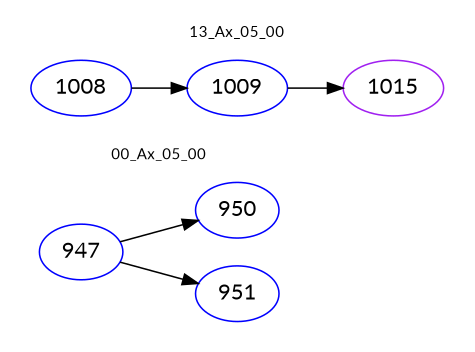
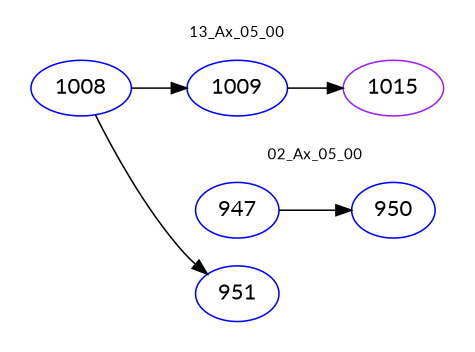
  digraph {
    fontname=Lato
    rankdir=LR
    node [color=blue fontname=Lato]
    edge [color=black fontname=Lato]
    n1 [label=947]
    n2 [label=951]
    n3 [label=950]
    n4 [label=1008]
    n5 [label=1009]
    n6 [color=purple label=1015]
    subgraph cluster_1 {
      color=white
      fontsize=10
-     label="00_Ax_05_00"
+     label="02_Ax_05_00"
      n1
      n2
      n3
    }
    subgraph cluster_2 {
      color=white
      fontsize=10
      label="13_Ax_05_00"
      n4
      n5
      n6
    }
-   n1 -> n2
+   n4 -> n2
    n1 -> n3
    n4 -> n5
    n5 -> n6
  }
